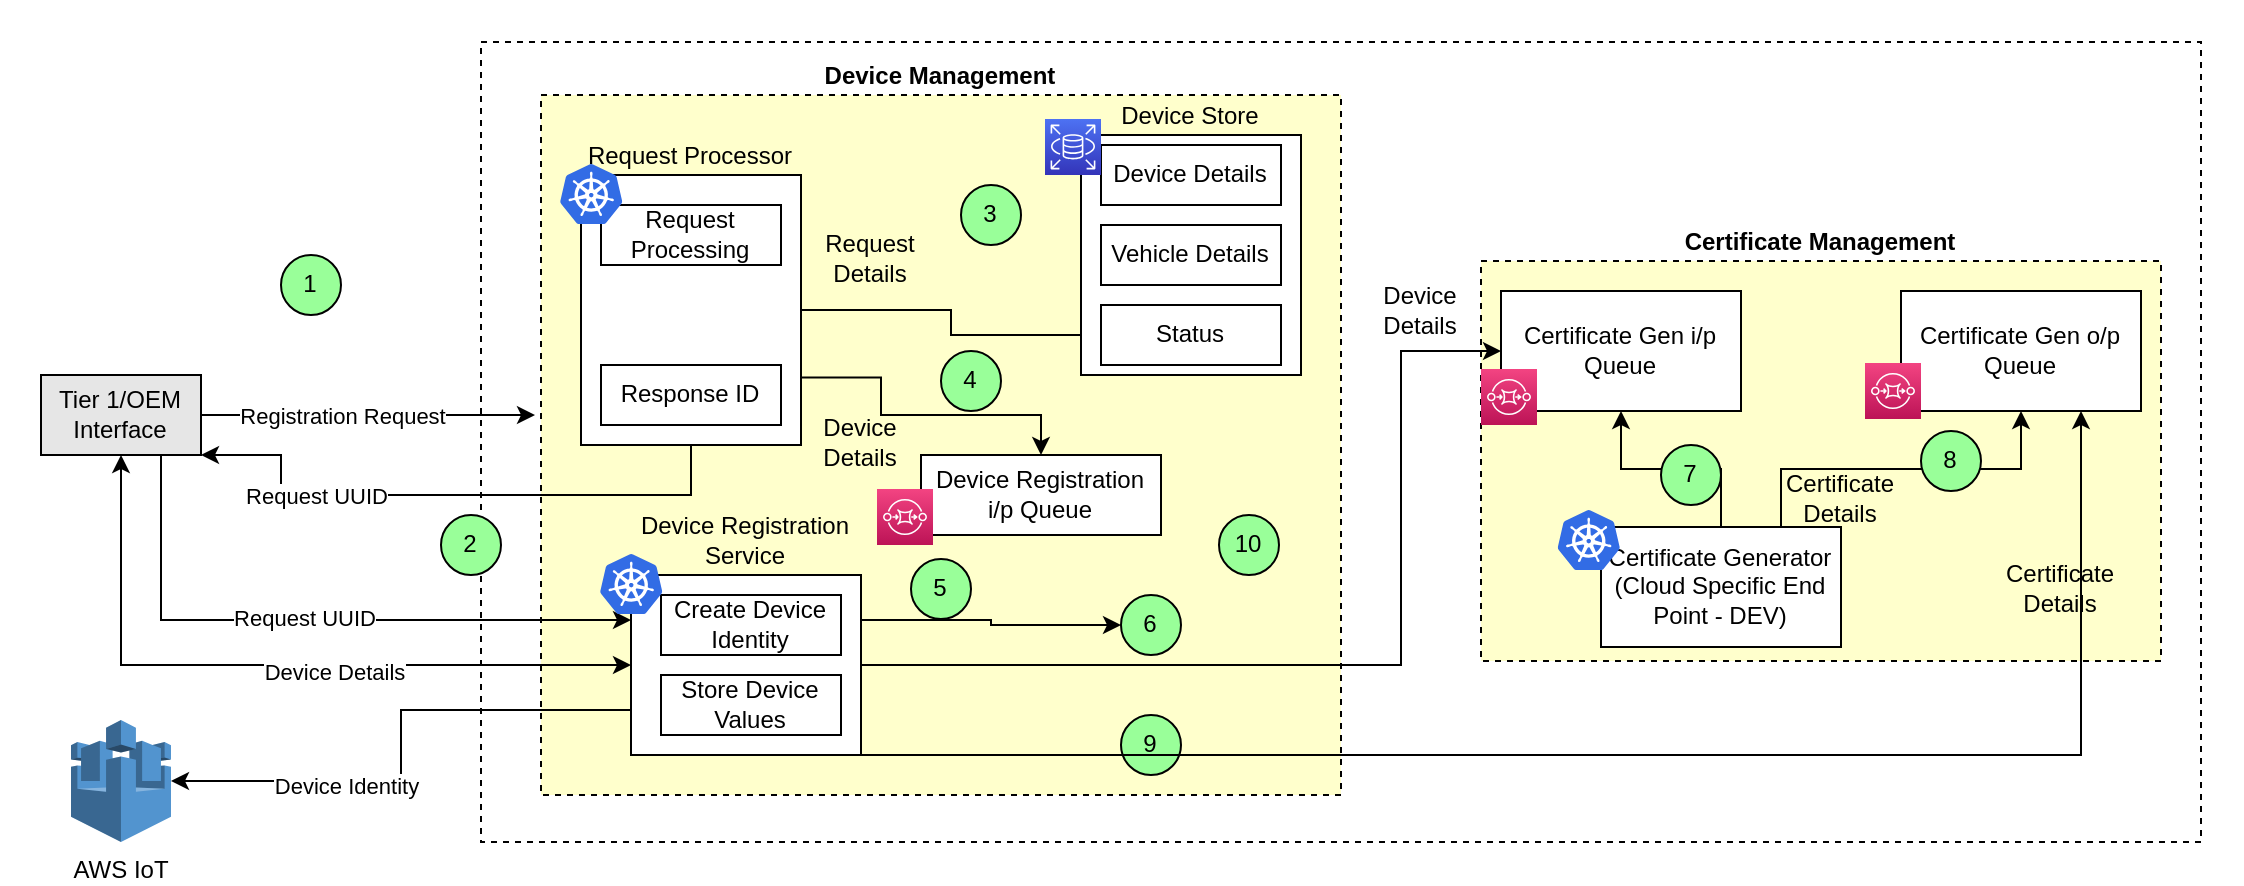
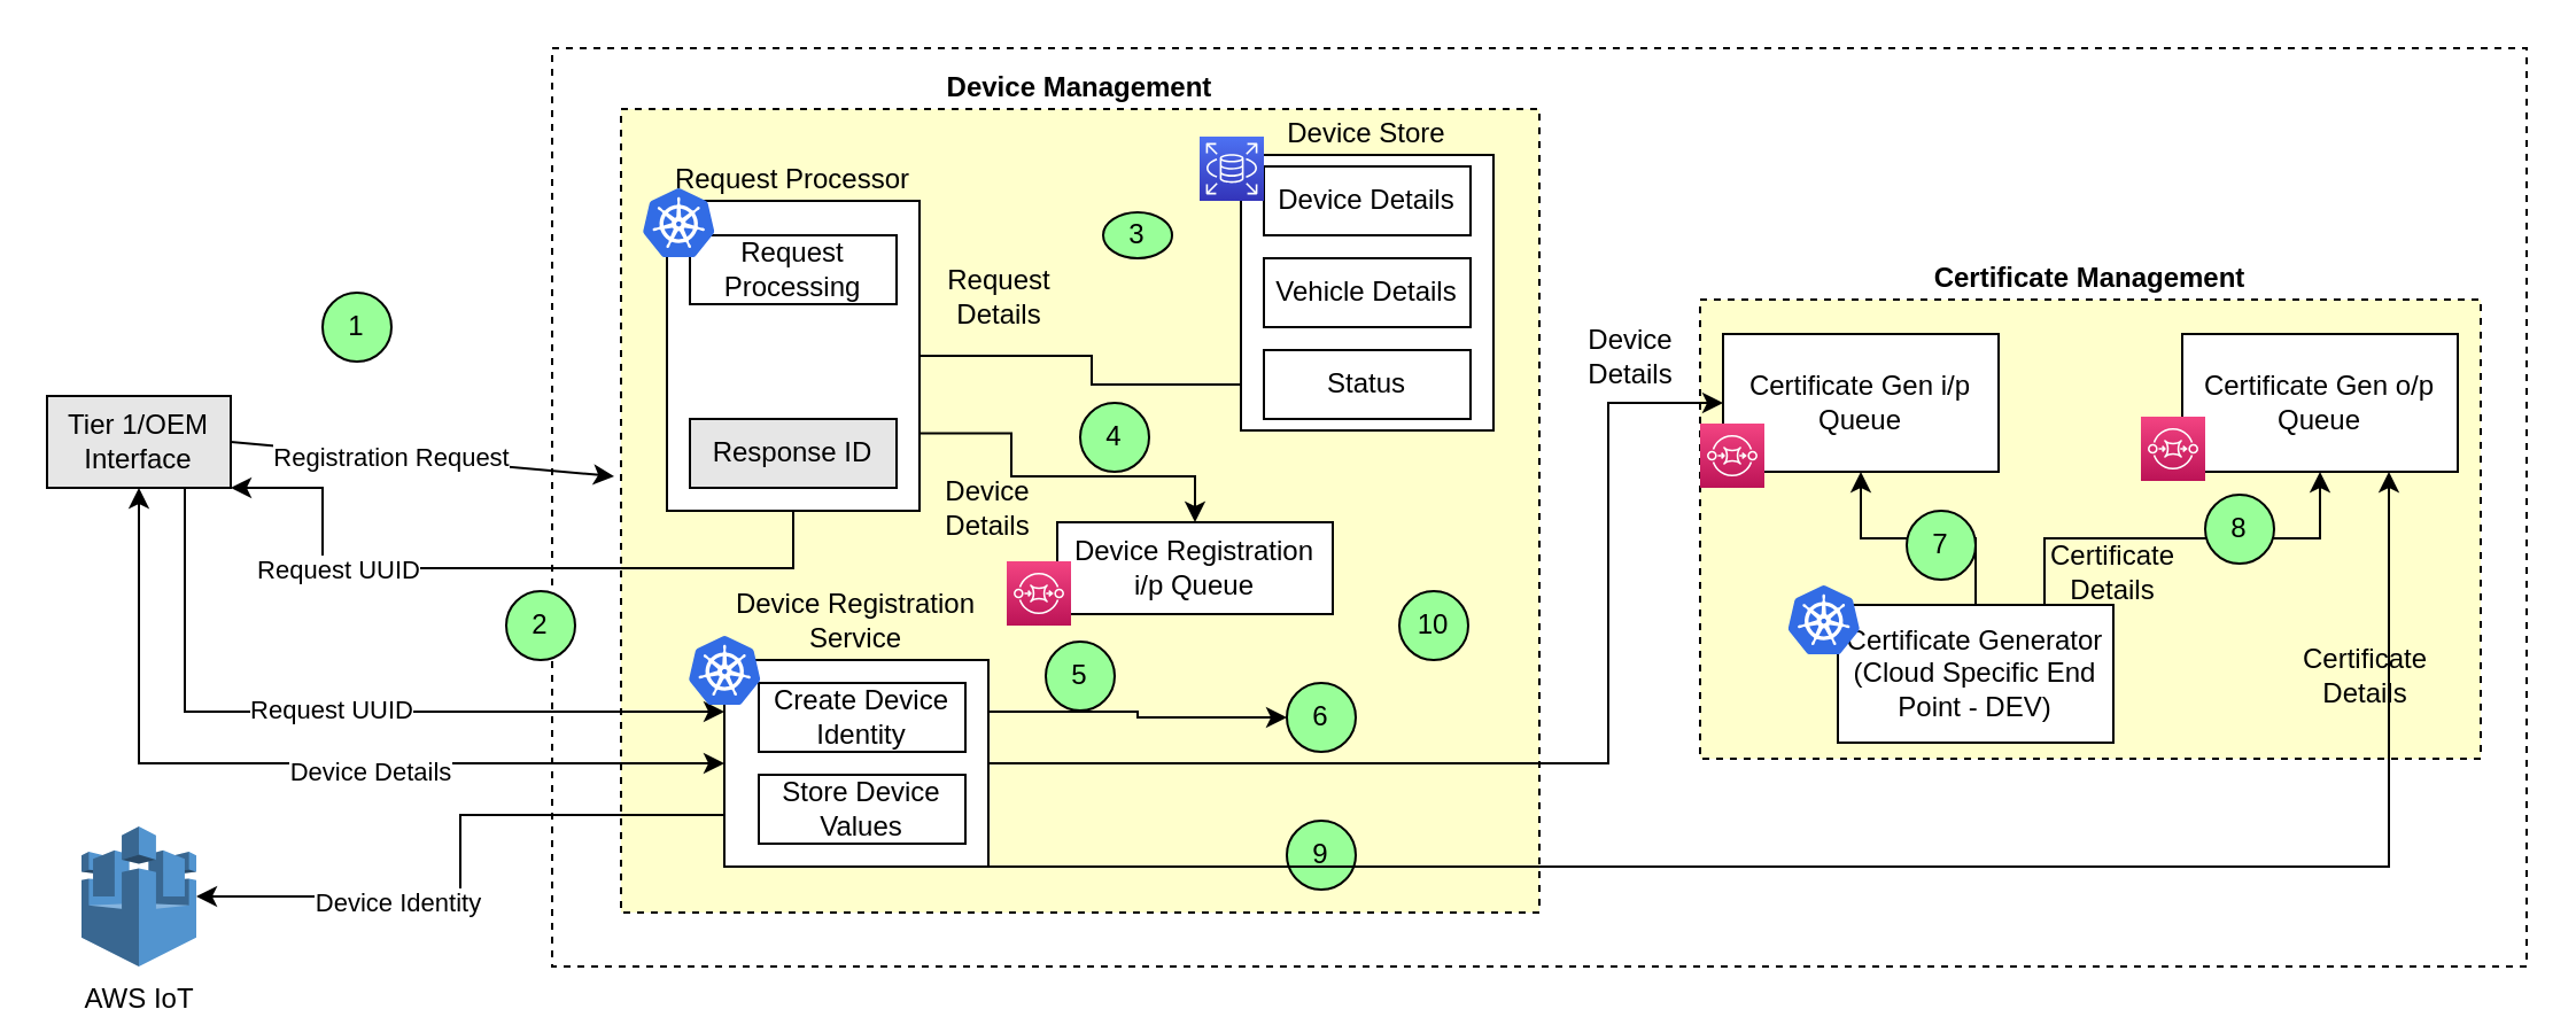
  <mxCell id="0" />
  <mxCell id="1" parent="0" />
  <mxCell id="2" value="" style="rounded=0;whiteSpace=wrap;html=1;strokeColor=#000000;dashed=1;fillColor=none;" vertex="1" parent="1"><mxGeometry x="240" y="20.5" width="860" height="400" as="geometry" /></mxCell>
  <mxCell id="3" value="&lt;b&gt;Device Management&lt;/b&gt;" style="rounded=0;whiteSpace=wrap;html=1;dashed=1;fillColor=#FFFFCC;labelPosition=center;verticalLabelPosition=top;align=center;verticalAlign=bottom;" vertex="1" parent="1"><mxGeometry x="270" y="47" width="400" height="350" as="geometry" /></mxCell>
  <mxCell id="4" style="edgeStyle=orthogonalEdgeStyle;rounded=0;orthogonalLoop=1;jettySize=auto;html=1;exitX=0.75;exitY=1;exitDx=0;exitDy=0;entryX=0;entryY=0.25;entryDx=0;entryDy=0;" edge="1" parent="1" source="6" target="15"><mxGeometry relative="1" as="geometry"><Array as="points"><mxPoint x="80" y="310" /></Array></mxGeometry></mxCell>
  <mxCell id="5" value="Request UUID" style="edgeLabel;html=1;align=center;verticalAlign=middle;resizable=0;points=[];" vertex="1" connectable="0" parent="4"><mxGeometry x="-0.031" y="1" relative="1" as="geometry"><mxPoint as="offset" /></mxGeometry></mxCell>
- <mxCell id="6" value="Tier 1/OEM&lt;br&gt;Interface" style="rounded=0;whiteSpace=wrap;html=1;fillColor=#E6E6E6;" vertex="1" parent="1"><mxGeometry x="20" y="187" width="80" height="40" as="geometry" /></mxCell>
+ <mxCell id="6" value="Tier 1/OEM&lt;br&gt;Interface" style="rounded=0;whiteSpace=wrap;html=1;fillColor=#E6E6E6;" vertex="1" parent="1"><mxGeometry x="20" y="172" width="80" height="40" as="geometry" /></mxCell>
  <mxCell id="7" style="edgeStyle=orthogonalEdgeStyle;rounded=0;orthogonalLoop=1;jettySize=auto;html=1;exitX=1;exitY=0.5;exitDx=0;exitDy=0;" edge="1" parent="1" source="8" target="31"><mxGeometry relative="1" as="geometry" /></mxCell>
  <mxCell id="8" value="Request Processor" style="rounded=0;whiteSpace=wrap;html=1;labelPosition=center;verticalLabelPosition=top;align=center;verticalAlign=bottom;" vertex="1" parent="1"><mxGeometry x="290" y="87" width="110" height="135" as="geometry" /></mxCell>
  <mxCell id="9" style="edgeStyle=orthogonalEdgeStyle;rounded=0;orthogonalLoop=1;jettySize=auto;html=1;exitX=1;exitY=0.75;exitDx=0;exitDy=0;entryX=0.5;entryY=0;entryDx=0;entryDy=0;" edge="1" parent="1" source="8" target="34"><mxGeometry relative="1" as="geometry"><Array as="points"><mxPoint x="440" y="188" /><mxPoint x="440" y="207" /><mxPoint x="520" y="207" /></Array></mxGeometry></mxCell>
  <mxCell id="10" style="edgeStyle=orthogonalEdgeStyle;rounded=0;orthogonalLoop=1;jettySize=auto;html=1;exitX=1;exitY=0.25;exitDx=0;exitDy=0;" edge="1" parent="1" source="15" target="42"><mxGeometry relative="1" as="geometry" /></mxCell>
  <mxCell id="11" style="edgeStyle=orthogonalEdgeStyle;rounded=0;orthogonalLoop=1;jettySize=auto;html=1;exitX=0;exitY=0.5;exitDx=0;exitDy=0;entryX=0.5;entryY=1;entryDx=0;entryDy=0;startArrow=classic;startFill=1;" edge="1" parent="1" source="15" target="6"><mxGeometry relative="1" as="geometry" /></mxCell>
  <mxCell id="12" value="Device Details" style="edgeLabel;html=1;align=center;verticalAlign=middle;resizable=0;points=[];" vertex="1" connectable="0" parent="11"><mxGeometry x="-0.174" y="3" relative="1" as="geometry"><mxPoint as="offset" /></mxGeometry></mxCell>
  <mxCell id="13" style="edgeStyle=orthogonalEdgeStyle;rounded=0;orthogonalLoop=1;jettySize=auto;html=1;exitX=0;exitY=0.75;exitDx=0;exitDy=0;startArrow=none;startFill=0;" edge="1" parent="1" source="15" target="59"><mxGeometry relative="1" as="geometry" /></mxCell>
  <mxCell id="14" value="Device Identity" style="edgeLabel;html=1;align=center;verticalAlign=middle;resizable=0;points=[];" vertex="1" connectable="0" parent="13"><mxGeometry x="0.342" y="2" relative="1" as="geometry"><mxPoint as="offset" /></mxGeometry></mxCell>
  <mxCell id="15" value="Device Registration Service" style="rounded=0;whiteSpace=wrap;html=1;labelPosition=center;verticalLabelPosition=top;align=center;verticalAlign=bottom;" vertex="1" parent="1"><mxGeometry x="315" y="287" width="115" height="90" as="geometry" /></mxCell>
  <mxCell id="16" value="Device Store" style="rounded=0;whiteSpace=wrap;html=1;labelPosition=center;verticalLabelPosition=top;align=center;verticalAlign=bottom;" vertex="1" parent="1"><mxGeometry x="540" y="67" width="110" height="120" as="geometry" /></mxCell>
  <mxCell id="17" value="&lt;span&gt;&lt;b&gt;Certificate Management&lt;/b&gt;&lt;/span&gt;" style="rounded=0;whiteSpace=wrap;html=1;dashed=1;labelPosition=center;verticalLabelPosition=top;align=center;verticalAlign=bottom;fillColor=#FFFFCC;" vertex="1" parent="1"><mxGeometry x="740" y="130" width="340" height="200" as="geometry" /></mxCell>
  <mxCell id="18" value="Certificate Gen i/p Queue" style="rounded=0;whiteSpace=wrap;html=1;" vertex="1" parent="1"><mxGeometry x="750" y="145" width="120" height="60" as="geometry" /></mxCell>
  <mxCell id="19" value="Certificate Gen o/p Queue" style="rounded=0;whiteSpace=wrap;html=1;" vertex="1" parent="1"><mxGeometry x="950" y="145" width="120" height="60" as="geometry" /></mxCell>
  <mxCell id="20" style="edgeStyle=orthogonalEdgeStyle;rounded=0;orthogonalLoop=1;jettySize=auto;html=1;exitX=0.5;exitY=0;exitDx=0;exitDy=0;" edge="1" parent="1" source="22" target="18"><mxGeometry relative="1" as="geometry" /></mxCell>
  <mxCell id="21" style="edgeStyle=orthogonalEdgeStyle;rounded=0;orthogonalLoop=1;jettySize=auto;html=1;exitX=0.75;exitY=0;exitDx=0;exitDy=0;" edge="1" parent="1" source="22" target="19"><mxGeometry relative="1" as="geometry" /></mxCell>
  <mxCell id="22" value="Certificate Generator&lt;br&gt;(Cloud Specific End Point - DEV)" style="rounded=0;whiteSpace=wrap;html=1;" vertex="1" parent="1"><mxGeometry x="800" y="263" width="120" height="60" as="geometry" /></mxCell>
  <mxCell id="23" value="" style="endArrow=classic;html=1;exitX=1;exitY=0.5;exitDx=0;exitDy=0;" edge="1" parent="1" source="6"><mxGeometry width="50" height="50" relative="1" as="geometry"><mxPoint x="540" y="287" as="sourcePoint" /><mxPoint x="267" y="207" as="targetPoint" /></mxGeometry></mxCell>
  <mxCell id="24" value="Registration Request" style="edgeLabel;html=1;align=center;verticalAlign=middle;resizable=0;points=[];" vertex="1" connectable="0" parent="23"><mxGeometry x="-0.165" relative="1" as="geometry"><mxPoint as="offset" /></mxGeometry></mxCell>
  <mxCell id="25" value="Request Processing" style="rounded=0;whiteSpace=wrap;html=1;fillColor=#FFFFFF;" vertex="1" parent="1"><mxGeometry x="300" y="102" width="90" height="30" as="geometry" /></mxCell>
  <mxCell id="26" style="edgeStyle=orthogonalEdgeStyle;rounded=0;orthogonalLoop=1;jettySize=auto;html=1;entryX=1;entryY=1;entryDx=0;entryDy=0;exitX=0.5;exitY=1;exitDx=0;exitDy=0;" edge="1" parent="1" source="8" target="6"><mxGeometry relative="1" as="geometry"><Array as="points"><mxPoint x="345" y="247" /><mxPoint y="247" x="140" /></Array></mxGeometry></mxCell>
  <mxCell id="27" value="Request UUID" style="edgeLabel;html=1;align=center;verticalAlign=middle;resizable=0;points=[];" vertex="1" connectable="0" parent="26"><mxGeometry x="0.472" relative="1" as="geometry"><mxPoint as="offset" /></mxGeometry></mxCell>
- <mxCell id="28" value="Response ID" style="rounded=0;whiteSpace=wrap;html=1;fillColor=#FFFFFF;" vertex="1" parent="1"><mxGeometry x="300" y="182" width="90" height="30" as="geometry" /></mxCell>
+ <mxCell id="28" value="Response ID" style="rounded=0;whiteSpace=wrap;html=1;fillColor=#e6e6e6;" vertex="1" parent="1"><mxGeometry x="300" y="182" width="90" height="30" as="geometry" /></mxCell>
  <mxCell id="29" value="Device Details" style="rounded=0;whiteSpace=wrap;html=1;fillColor=#FFFFFF;" vertex="1" parent="1"><mxGeometry x="550" y="72" width="90" height="30" as="geometry" /></mxCell>
  <mxCell id="30" value="Vehicle Details" style="rounded=0;whiteSpace=wrap;html=1;fillColor=#FFFFFF;" vertex="1" parent="1"><mxGeometry x="550" y="112" width="90" height="30" as="geometry" /></mxCell>
  <mxCell id="31" value="Status" style="rounded=0;whiteSpace=wrap;html=1;fillColor=#FFFFFF;" vertex="1" parent="1"><mxGeometry x="550" y="152" width="90" height="30" as="geometry" /></mxCell>
  <mxCell id="32" value="1" style="ellipse;whiteSpace=wrap;html=1;aspect=fixed;strokeColor=#000000;fillColor=#99FF99;" vertex="1" parent="1"><mxGeometry x="140" y="127" width="30" height="30" as="geometry" /></mxCell>
  <mxCell id="33" value="2" style="ellipse;whiteSpace=wrap;html=1;aspect=fixed;strokeColor=#000000;fillColor=#99FF99;" vertex="1" parent="1"><mxGeometry x="220" y="257" width="30" height="30" as="geometry" /></mxCell>
  <mxCell id="34" value="Device Registration i/p Queue" style="rounded=0;whiteSpace=wrap;html=1;" vertex="1" parent="1"><mxGeometry x="460" y="227" width="120" height="40" as="geometry" /></mxCell>
- <mxCell id="35" value="3" style="ellipse;whiteSpace=wrap;html=1;aspect=fixed;strokeColor=#000000;fillColor=#99FF99;" vertex="1" parent="1"><mxGeometry x="480" y="92" width="30" height="30" as="geometry" /></mxCell>
+ <mxCell id="35" value="3" style="ellipse;whiteSpace=wrap;html=1;aspect=fixed;strokeColor=#000000;fillColor=#99FF99;" vertex="1" parent="1"><mxGeometry x="480" y="92" width="30" height="20" as="geometry" /></mxCell>
  <mxCell id="36" value="Request Details" style="text;html=1;fillColor=none;align=center;verticalAlign=middle;whiteSpace=wrap;rounded=0;" vertex="1" parent="1"><mxGeometry x="410" y="108" width="50" height="41" as="geometry" /></mxCell>
  <mxCell id="37" value="4" style="ellipse;whiteSpace=wrap;html=1;aspect=fixed;strokeColor=#000000;fillColor=#99FF99;" vertex="1" parent="1"><mxGeometry x="470" y="175" width="30" height="30" as="geometry" /></mxCell>
  <mxCell id="38" value="Create Device Identity" style="rounded=0;whiteSpace=wrap;html=1;fillColor=#FFFFFF;" vertex="1" parent="1"><mxGeometry x="330" y="297" width="90" height="30" as="geometry" /></mxCell>
  <mxCell id="39" value="Store Device Values" style="rounded=0;whiteSpace=wrap;html=1;fillColor=#FFFFFF;" vertex="1" parent="1"><mxGeometry x="330" y="337" width="90" height="30" as="geometry" /></mxCell>
  <mxCell id="40" value="5" style="ellipse;whiteSpace=wrap;html=1;aspect=fixed;strokeColor=#000000;fillColor=#99FF99;" vertex="1" parent="1"><mxGeometry x="455" y="279" width="30" height="30" as="geometry" /></mxCell>
  <mxCell id="41" value="Device Details" style="text;html=1;fillColor=none;align=center;verticalAlign=middle;whiteSpace=wrap;rounded=0;" vertex="1" parent="1"><mxGeometry x="400" y="203" width="60" height="35" as="geometry" /></mxCell>
  <mxCell id="42" value="6" style="ellipse;whiteSpace=wrap;html=1;aspect=fixed;strokeColor=#000000;fillColor=#99FF99;" vertex="1" parent="1"><mxGeometry x="560" y="297" width="30" height="30" as="geometry" /></mxCell>
  <mxCell id="43" value="7" style="ellipse;whiteSpace=wrap;html=1;aspect=fixed;strokeColor=#000000;fillColor=#99FF99;" vertex="1" parent="1"><mxGeometry x="830" y="222" width="30" height="30" as="geometry" /></mxCell>
  <mxCell id="44" value="8" style="ellipse;whiteSpace=wrap;html=1;aspect=fixed;strokeColor=#000000;fillColor=#99FF99;" vertex="1" parent="1"><mxGeometry x="960" y="215" width="30" height="30" as="geometry" /></mxCell>
  <mxCell id="45" value="9" style="ellipse;whiteSpace=wrap;html=1;aspect=fixed;strokeColor=#000000;fillColor=#99FF99;" vertex="1" parent="1"><mxGeometry x="560" y="357" width="30" height="30" as="geometry" /></mxCell>
  <mxCell id="46" style="edgeStyle=orthogonalEdgeStyle;rounded=0;orthogonalLoop=1;jettySize=auto;html=1;exitX=1;exitY=1;exitDx=0;exitDy=0;entryX=0.75;entryY=1;entryDx=0;entryDy=0;" edge="1" parent="1" source="15" target="19"><mxGeometry relative="1" as="geometry"><Array as="points"><mxPoint x="1040" y="377" /></Array></mxGeometry></mxCell>
  <mxCell id="47" value="10" style="ellipse;whiteSpace=wrap;html=1;aspect=fixed;strokeColor=#000000;fillColor=#99FF99;" vertex="1" parent="1"><mxGeometry x="609" y="257" width="30" height="30" as="geometry" /></mxCell>
  <mxCell id="48" value="Certificate Details" style="text;html=1;fillColor=none;align=center;verticalAlign=middle;whiteSpace=wrap;rounded=0;" vertex="1" parent="1"><mxGeometry x="990" y="279" width="80" height="30" as="geometry" /></mxCell>
  <mxCell id="49" style="edgeStyle=orthogonalEdgeStyle;rounded=0;orthogonalLoop=1;jettySize=auto;html=1;exitX=1;exitY=0.5;exitDx=0;exitDy=0;entryX=0;entryY=0.5;entryDx=0;entryDy=0;" edge="1" parent="1" source="15" target="18"><mxGeometry relative="1" as="geometry"><Array as="points"><mxPoint x="700" y="332" /><mxPoint x="700" y="175" /></Array></mxGeometry></mxCell>
  <mxCell id="50" value="Device Details" style="text;html=1;fillColor=none;align=center;verticalAlign=middle;whiteSpace=wrap;rounded=0;" vertex="1" parent="1"><mxGeometry x="680" y="137" width="60" height="35" as="geometry" /></mxCell>
  <mxCell id="51" value="Certificate Details" style="text;html=1;fillColor=none;align=center;verticalAlign=middle;whiteSpace=wrap;rounded=0;" vertex="1" parent="1"><mxGeometry x="880" y="234" width="80" height="30" as="geometry" /></mxCell>
  <mxCell id="52" value="" style="aspect=fixed;html=1;points=[];align=center;image;fontSize=12;image=img/lib/mscae/Kubernetes.svg;strokeColor=#000000;fillColor=#99FF99;" vertex="1" parent="1"><mxGeometry x="280" y="82" width="31.25" height="30" as="geometry" /></mxCell>
  <mxCell id="53" value="" style="aspect=fixed;html=1;points=[];align=center;image;fontSize=12;image=img/lib/mscae/Kubernetes.svg;strokeColor=#000000;fillColor=#99FF99;" vertex="1" parent="1"><mxGeometry x="300" y="277" width="31.25" height="30" as="geometry" /></mxCell>
  <mxCell id="54" value="" style="aspect=fixed;html=1;points=[];align=center;image;fontSize=12;image=img/lib/mscae/Kubernetes.svg;strokeColor=#000000;fillColor=#99FF99;" vertex="1" parent="1"><mxGeometry x="778.75" y="255" width="31.25" height="30" as="geometry" /></mxCell>
  <mxCell id="55" value="" style="points=[[0,0,0],[0.25,0,0],[0.5,0,0],[0.75,0,0],[1,0,0],[0,1,0],[0.25,1,0],[0.5,1,0],[0.75,1,0],[1,1,0],[0,0.25,0],[0,0.5,0],[0,0.75,0],[1,0.25,0],[1,0.5,0],[1,0.75,0]];outlineConnect=0;fontColor=#232F3E;gradientColor=#F34482;gradientDirection=north;fillColor=#BC1356;strokeColor=#ffffff;dashed=0;verticalLabelPosition=bottom;verticalAlign=top;align=center;html=1;fontSize=12;fontStyle=0;aspect=fixed;shape=mxgraph.aws4.resourceIcon;resIcon=mxgraph.aws4.sqs;" vertex="1" parent="1"><mxGeometry x="438" y="244" width="28" height="28" as="geometry" /></mxCell>
  <mxCell id="56" value="" style="points=[[0,0,0],[0.25,0,0],[0.5,0,0],[0.75,0,0],[1,0,0],[0,1,0],[0.25,1,0],[0.5,1,0],[0.75,1,0],[1,1,0],[0,0.25,0],[0,0.5,0],[0,0.75,0],[1,0.25,0],[1,0.5,0],[1,0.75,0]];outlineConnect=0;fontColor=#232F3E;gradientColor=#F34482;gradientDirection=north;fillColor=#BC1356;strokeColor=#ffffff;dashed=0;verticalLabelPosition=bottom;verticalAlign=top;align=center;html=1;fontSize=12;fontStyle=0;aspect=fixed;shape=mxgraph.aws4.resourceIcon;resIcon=mxgraph.aws4.sqs;" vertex="1" parent="1"><mxGeometry x="740" y="184" width="28" height="28" as="geometry" /></mxCell>
  <mxCell id="57" value="" style="points=[[0,0,0],[0.25,0,0],[0.5,0,0],[0.75,0,0],[1,0,0],[0,1,0],[0.25,1,0],[0.5,1,0],[0.75,1,0],[1,1,0],[0,0.25,0],[0,0.5,0],[0,0.75,0],[1,0.25,0],[1,0.5,0],[1,0.75,0]];outlineConnect=0;fontColor=#232F3E;gradientColor=#F34482;gradientDirection=north;fillColor=#BC1356;strokeColor=#ffffff;dashed=0;verticalLabelPosition=bottom;verticalAlign=top;align=center;html=1;fontSize=12;fontStyle=0;aspect=fixed;shape=mxgraph.aws4.resourceIcon;resIcon=mxgraph.aws4.sqs;" vertex="1" parent="1"><mxGeometry x="932" y="181" width="28" height="28" as="geometry" /></mxCell>
  <mxCell id="58" value="" style="points=[[0,0,0],[0.25,0,0],[0.5,0,0],[0.75,0,0],[1,0,0],[0,1,0],[0.25,1,0],[0.5,1,0],[0.75,1,0],[1,1,0],[0,0.25,0],[0,0.5,0],[0,0.75,0],[1,0.25,0],[1,0.5,0],[1,0.75,0]];outlineConnect=0;fontColor=#232F3E;gradientColor=#4D72F3;gradientDirection=north;fillColor=#3334B9;strokeColor=#ffffff;dashed=0;verticalLabelPosition=bottom;verticalAlign=top;align=center;html=1;fontSize=12;fontStyle=0;aspect=fixed;shape=mxgraph.aws4.resourceIcon;resIcon=mxgraph.aws4.rds;" vertex="1" parent="1"><mxGeometry x="522" y="59" width="28" height="28" as="geometry" /></mxCell>
  <mxCell id="59" value="AWS IoT" style="outlineConnect=0;dashed=0;verticalLabelPosition=bottom;verticalAlign=top;align=center;html=1;shape=mxgraph.aws3.aws_iot;fillColor=#5294CF;gradientColor=none;strokeColor=#000000;" vertex="1" parent="1"><mxGeometry x="35" y="359.5" width="50" height="61" as="geometry" /></mxCell>
